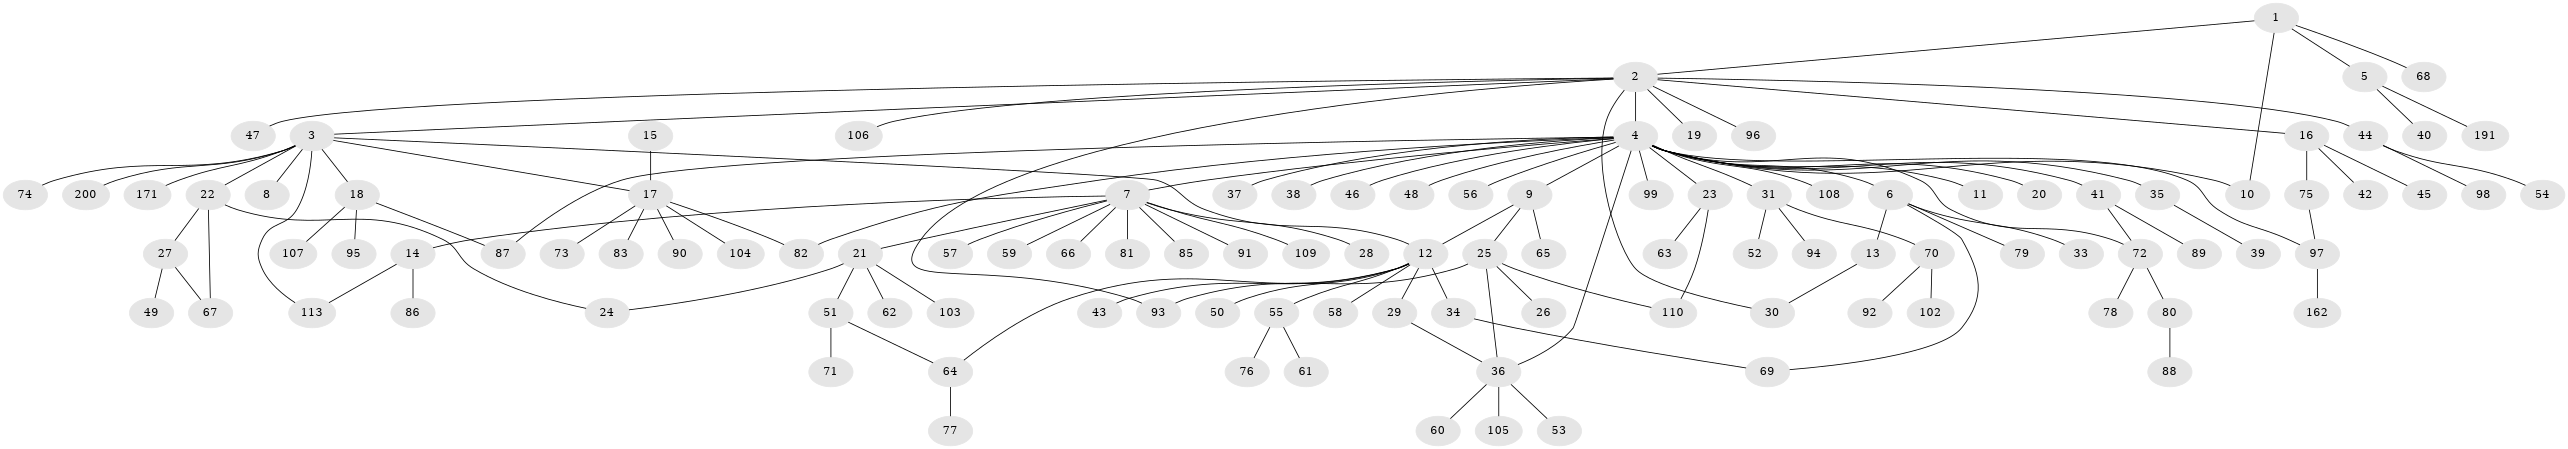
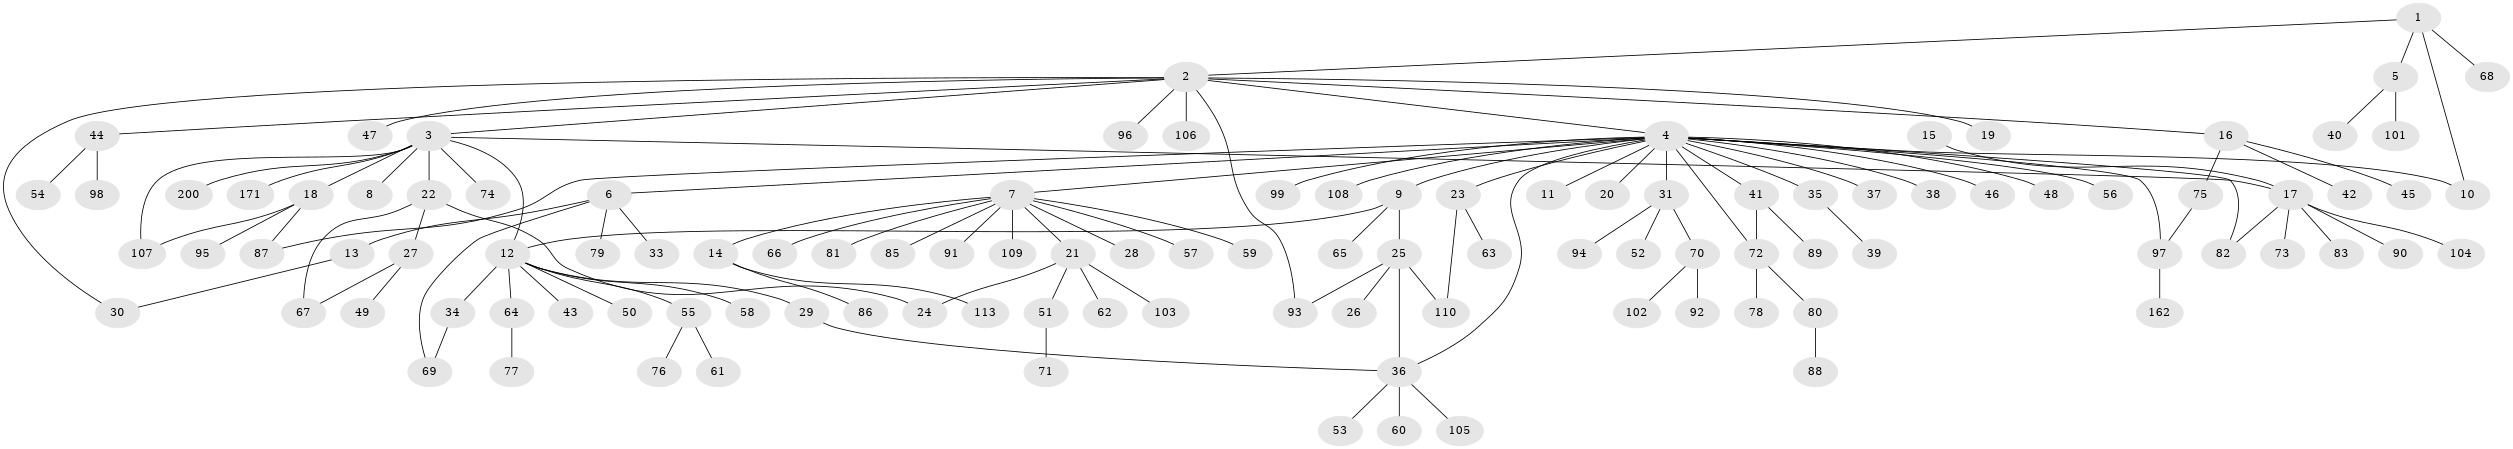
  graph {
    node [color=gray90 style=filled]
    1
    2
    5
    10
    68
    3
    4
    16
    19
    30
    44
    47
    93
    96
    106
    40
-   101 [label=191]
+   101
    15
    17
    8
    12
    18
    22
    74
    n25 [label=200]
    n26 [label=171]
    113
    6
    7
    9
    11
    20
    23
    31
    35
    36
    37
    38
    41
    46
    48
    56
    72
    82
    87
    97
    99
    108
    42
    45
    75
    54
    98
    29
    34
    43
    50
    55
    58
    64
    73
    83
    90
    104
    95
    107
    24
    27
    67
    13
    33
    69
    79
    14
    21
    28
    57
    59
    66
    81
    85
    91
    109
    25
    65
    63
    110
    52
    70
    94
    39
    53
    60
    105
    89
    78
    80
    n98 [label=162]
    86
    51
    62
    103
    26
    61
    76
    77
    71
    49
    92
    102
    88
    1 -- 2
    1 -- 5
    1 -- 10
    1 -- 68
    2 -- 3
    2 -- 4
    2 -- 16
    2 -- 19
    2 -- 30
    2 -- 44
    2 -- 47
    2 -- 93
    2 -- 96
    2 -- 106
    5 -- 40
    5 -- 101
    3 -- 17
    3 -- 8
    3 -- 12
    3 -- 18
    3 -- 22
    3 -- 74
    3 -- n25
    3 -- n26
-   3 -- 113
+   3 -- 107
    4 -- 10
    4 -- 6
    4 -- 7
    4 -- 9
    4 -- 11
    4 -- 20
    4 -- 23
    4 -- 31
    4 -- 35
    4 -- 36
    4 -- 37
    4 -- 38
    4 -- 41
    4 -- 46
    4 -- 48
    4 -- 56
    4 -- 72
    4 -- 82
    4 -- 87
    4 -- 97
    4 -- 99
    4 -- 108
    16 -- 42
    16 -- 45
    16 -- 75
    44 -- 54
    44 -- 98
    15 -- 17
    17 -- 82
    17 -- 73
    17 -- 83
    17 -- 90
    17 -- 104
    12 -- 29
    12 -- 34
    12 -- 43
    12 -- 50
    12 -- 55
    12 -- 58
    12 -- 64
    18 -- 87
    18 -- 95
    18 -- 107
    22 -- 24
    22 -- 27
    22 -- 67
    6 -- 13
    6 -- 33
    6 -- 69
    6 -- 79
    7 -- 14
    7 -- 21
    7 -- 28
    7 -- 57
    7 -- 59
    7 -- 66
    7 -- 81
    7 -- 85
    7 -- 91
    7 -- 109
    9 -- 12
    9 -- 25
    9 -- 65
    23 -- 63
    23 -- 110
    31 -- 52
    31 -- 70
    31 -- 94
    35 -- 39
    36 -- 53
    36 -- 60
    36 -- 105
    41 -- 72
    41 -- 89
    72 -- 78
    72 -- 80
    97 -- n98
    75 -- 97
    29 -- 36
    34 -- 69
    55 -- 61
    55 -- 76
    64 -- 77
    27 -- 67
    27 -- 49
    13 -- 30
    14 -- 113
    14 -- 86
    21 -- 24
    21 -- 51
    21 -- 62
    21 -- 103
    25 -- 93
    25 -- 36
    25 -- 110
    25 -- 26
    70 -- 92
    70 -- 102
    80 -- 88
-   51 -- 64
    51 -- 71
  }
